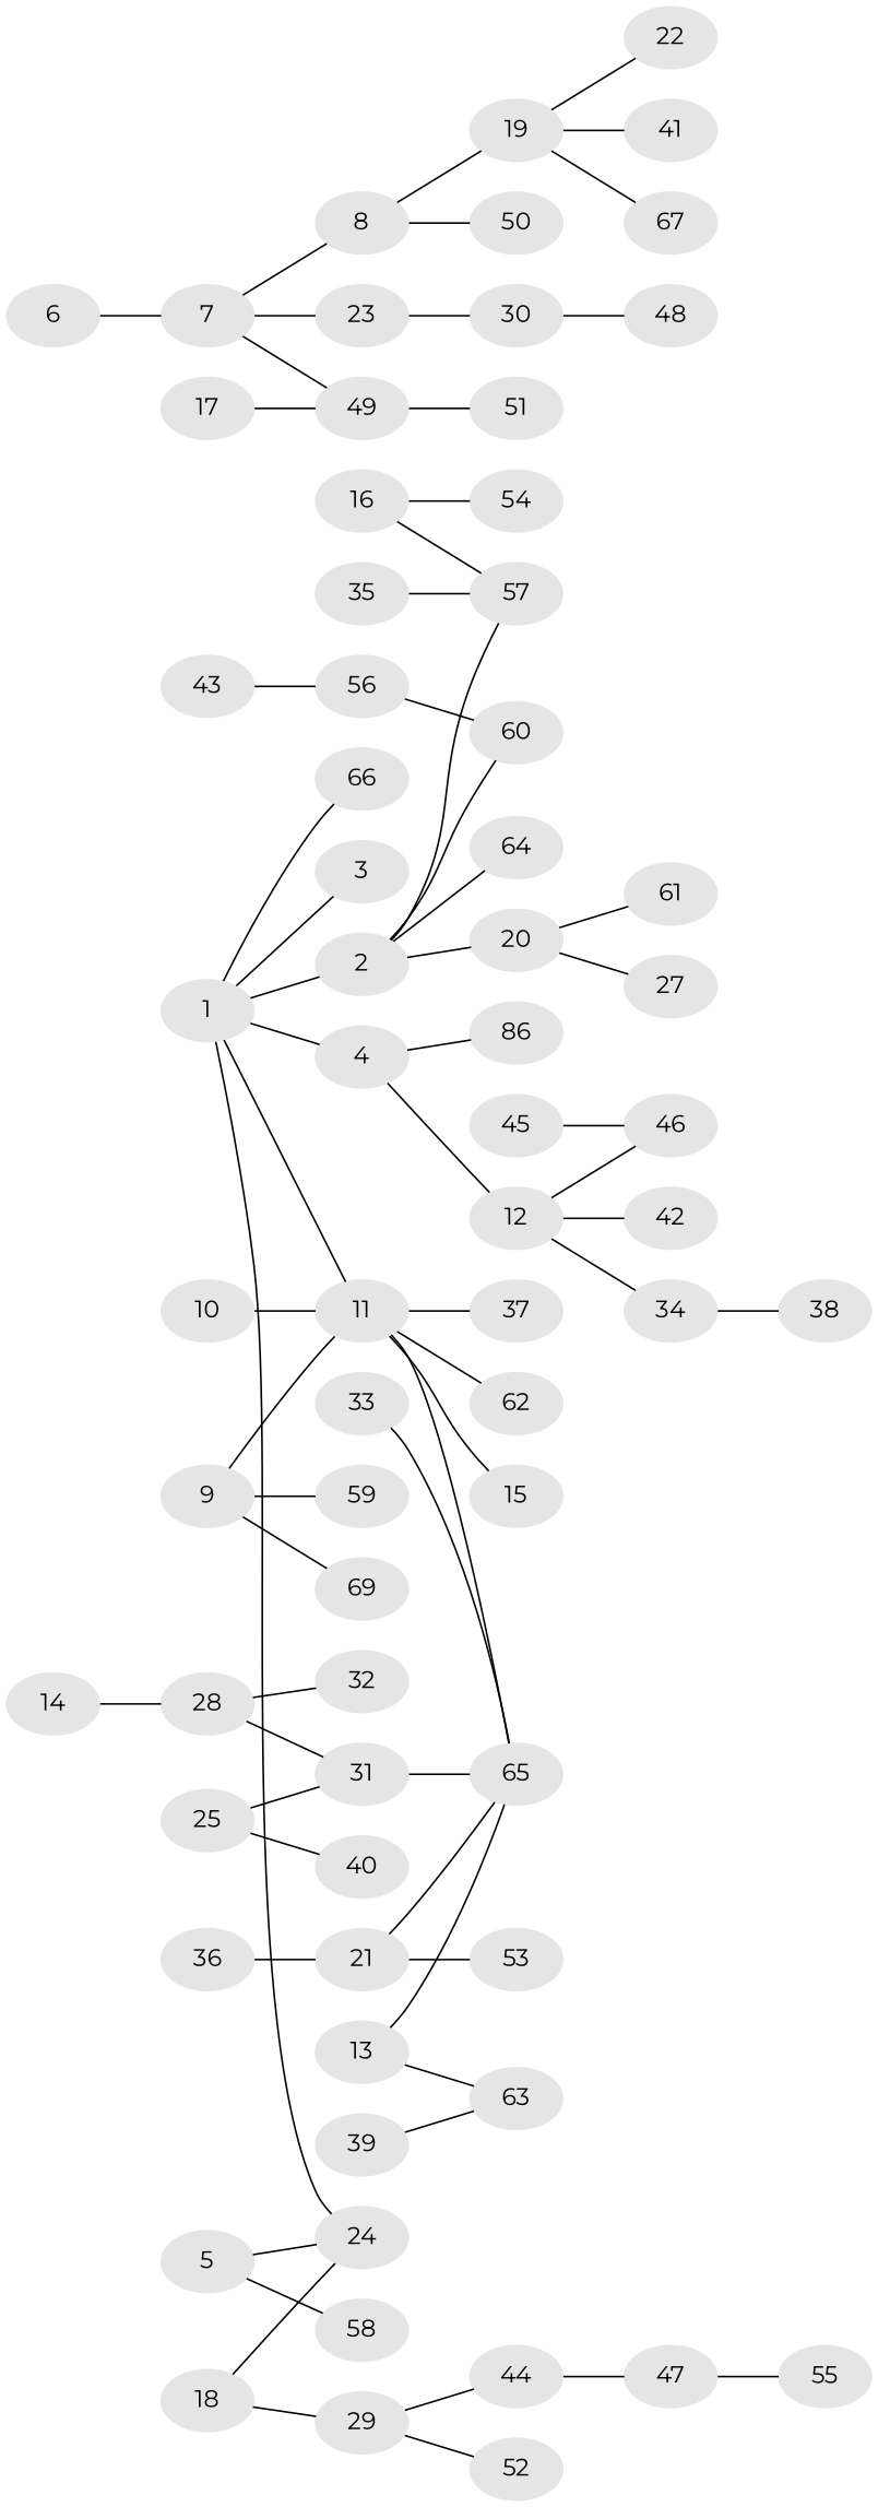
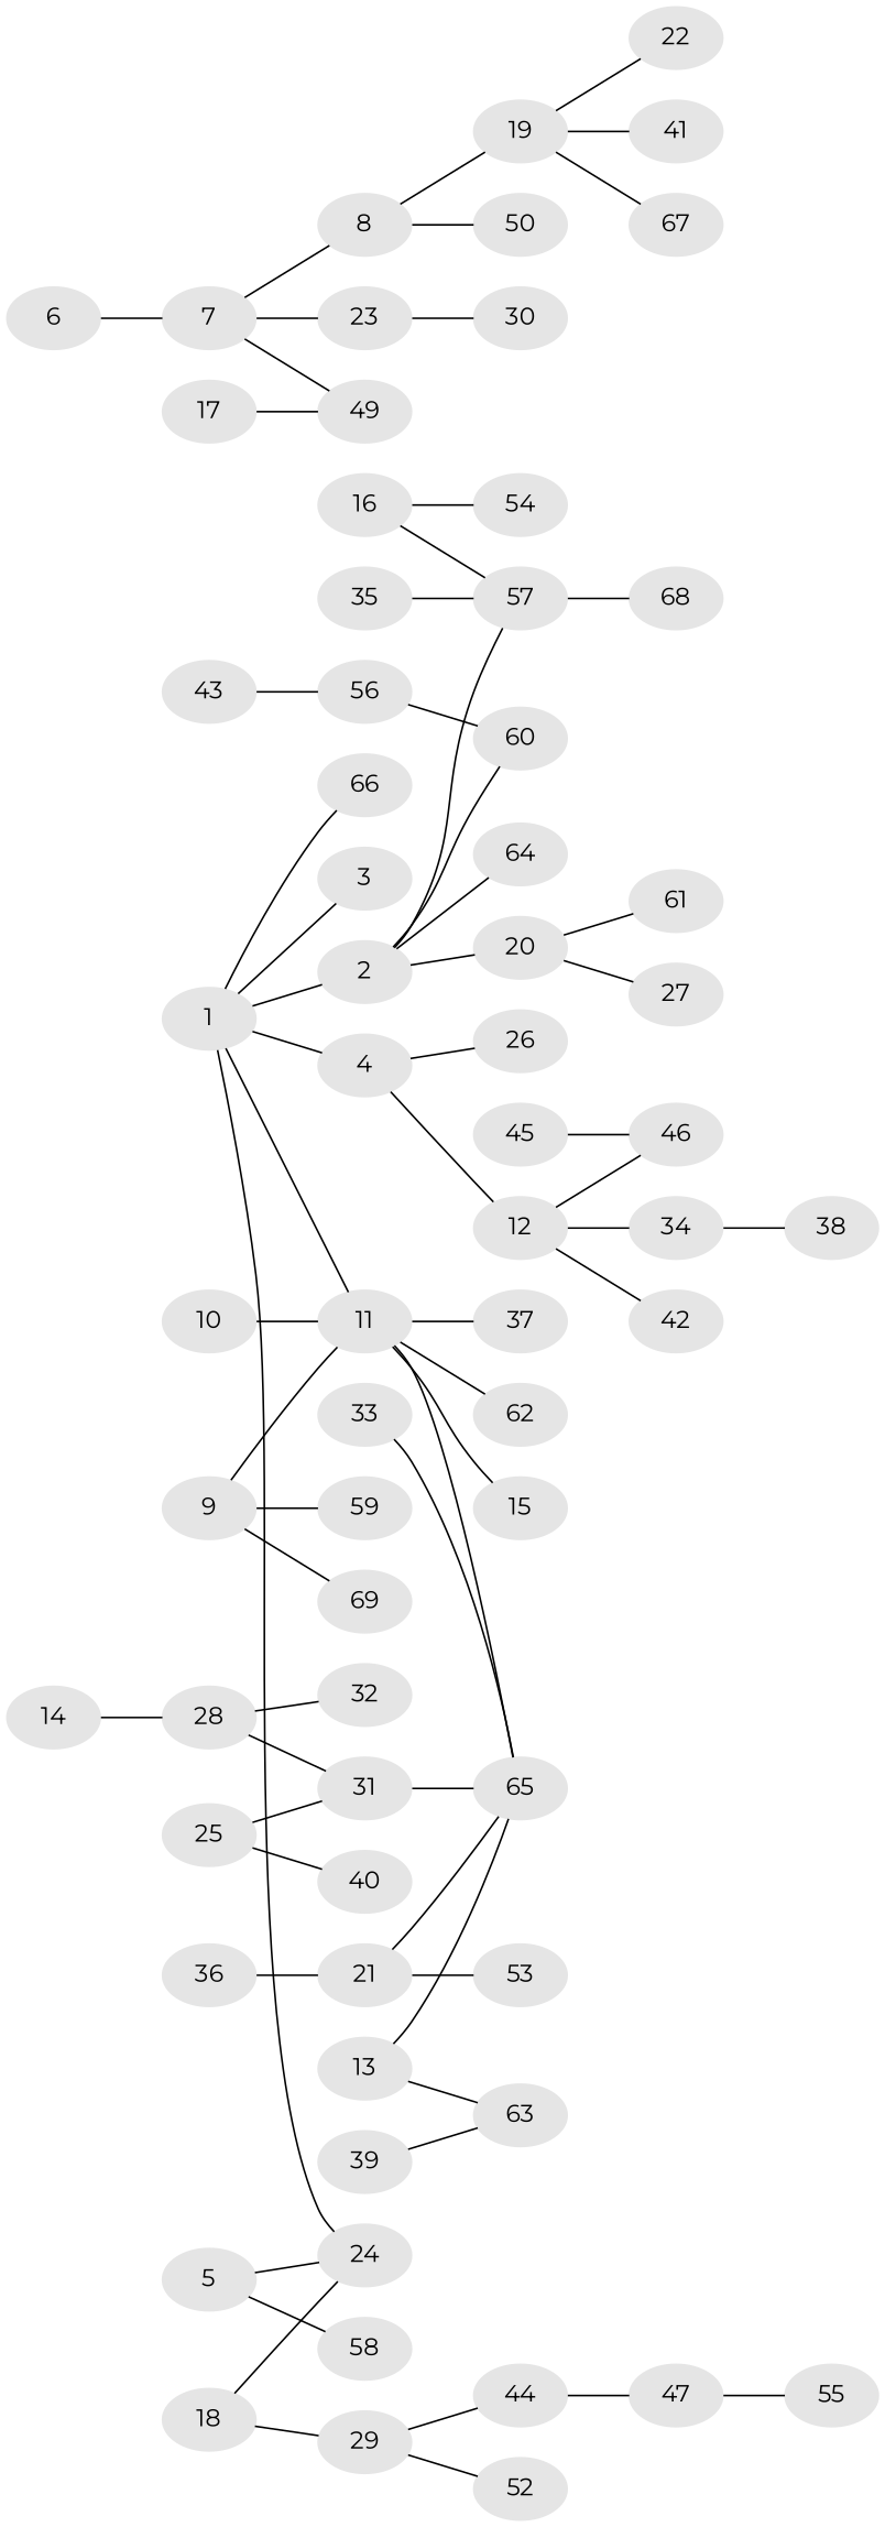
  graph {
    fontname=Montserrat
    rankdir=LR
    node [color=gray90 fontname=Montserrat style=filled]
    edge [fontname=Montserrat weight=1.0]
    1
    2
    3
    4
    11
    24
    66
    20
    57
    60
    64
    12
-   26 [label=86]
+   26
    15
    37
    62
    65
    27
    61
+   68
    34
    42
    46
    5
    58
    6
    7
    8
    23
    49
    19
    50
    30
-   51
    22
    41
    67
    9
    59
    69
    10
    38
    13
    63
    14
    28
    31
    32
    16
    54
    17
    18
    29
    44
    52
    21
    53
-   48
    25
    40
    47
    33
    35
    36
    39
    43
    56
    55
    45
    1 -- 2
    1 -- 3
    1 -- 4
    1 -- 11
    1 -- 24
    1 -- 66
    2 -- 20
    2 -- 57
    2 -- 60
    2 -- 64
    4 -- 12
    4 -- 26
    11 -- 15
    11 -- 37
    11 -- 62
    11 -- 65
    20 -- 27
    20 -- 61
+   57 -- 68
    12 -- 34
    12 -- 42
    12 -- 46
    34 -- 38
    5 -- 24
    5 -- 58
    6 -- 7
    7 -- 8
    7 -- 23
    7 -- 49
    8 -- 19
    8 -- 50
    23 -- 30
-   49 -- 51
    19 -- 22
    19 -- 41
    19 -- 67
-   30 -- 48
    9 -- 11
    9 -- 59
    9 -- 69
    10 -- 11
    13 -- 65
    13 -- 63
    14 -- 28
    28 -- 31
    28 -- 32
    31 -- 65
    16 -- 57
    16 -- 54
    17 -- 49
    18 -- 24
    18 -- 29
    29 -- 44
    29 -- 52
    44 -- 47
    21 -- 65
    21 -- 53
    25 -- 31
    25 -- 40
    47 -- 55
    33 -- 65
    35 -- 57
    36 -- 21
    39 -- 63
    43 -- 56
    56 -- 60
    45 -- 46
  }
